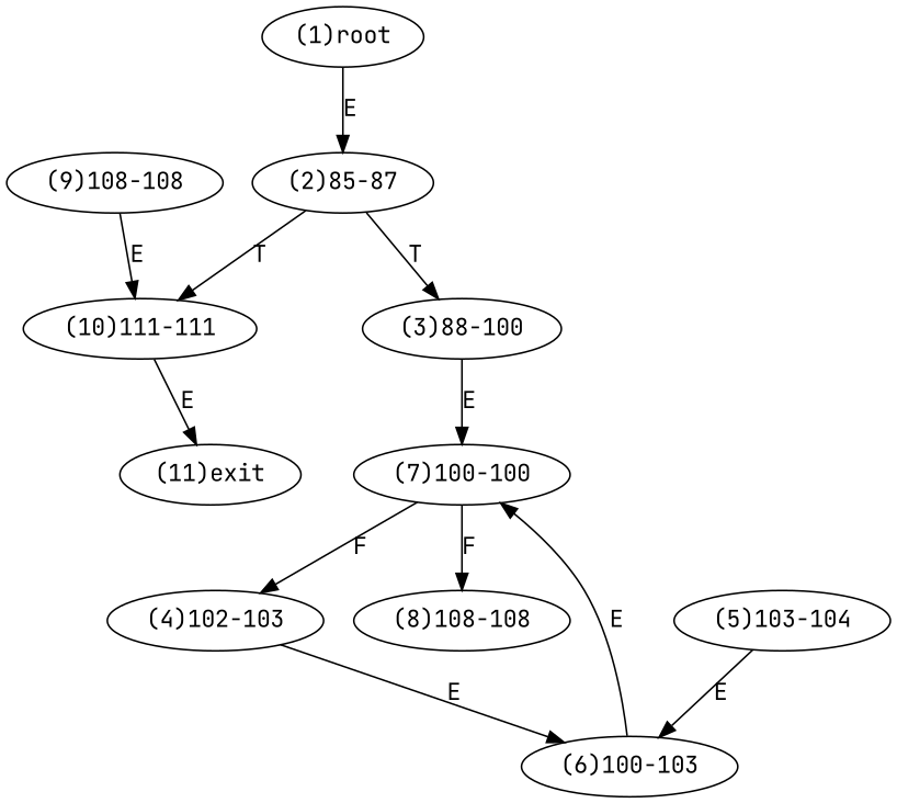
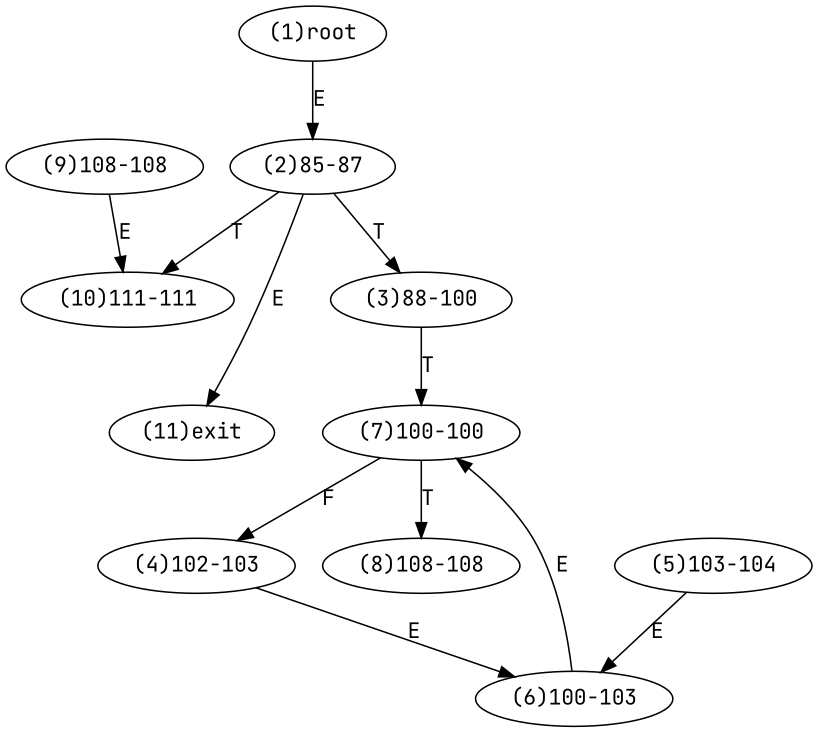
  digraph {
    fontname="JetBrains Mono"
    node [fontname="JetBrains Mono"]
    edge [fontname="JetBrains Mono"]
    n1 [label="(1)root"]
    n2 [label="(2)85-87"]
    n3 [label="(3)88-100"]
    n4 [label="(10)111-111"]
    n5 [label="(7)100-100"]
    n6 [label="(11)exit"]
    n7 [label="(4)102-103"]
    n8 [label="(8)108-108"]
    n9 [label="(6)100-103"]
    n10 [label="(5)103-104"]
    n11 [label="(9)108-108"]
    n1 -> n2 [label=E]
    n2 -> n3 [label=T]
    n2 -> n4 [label=T]
-   n3 -> n5 [label=E]
-   n4 -> n6 [label=E]
+   n3 -> n5 [label=T]
+   n2 -> n6 [label=E]
    n5 -> n7 [label=F]
-   n5 -> n8 [label=F]
+   n5 -> n8 [label=T]
    n7 -> n9 [label=E]
    n9 -> n5 [label=E]
    n10 -> n9 [label=E]
    n11 -> n4 [label=E]
  }
